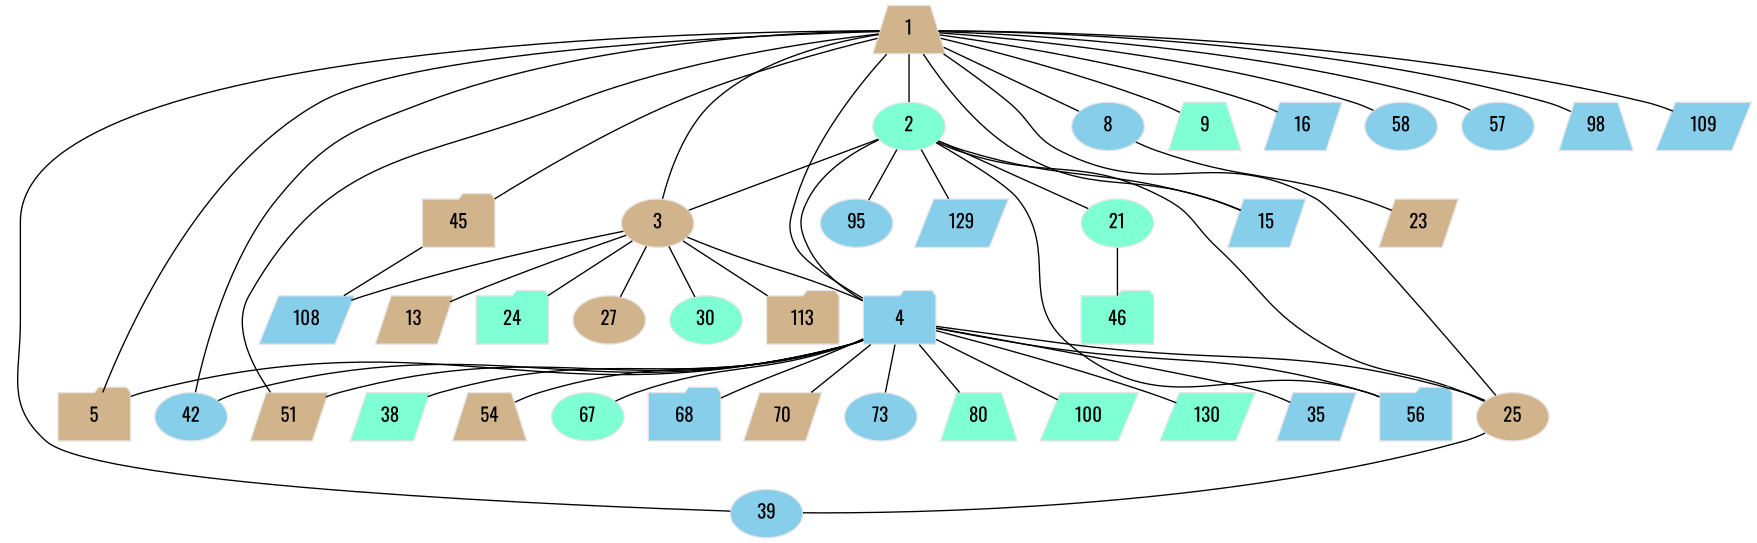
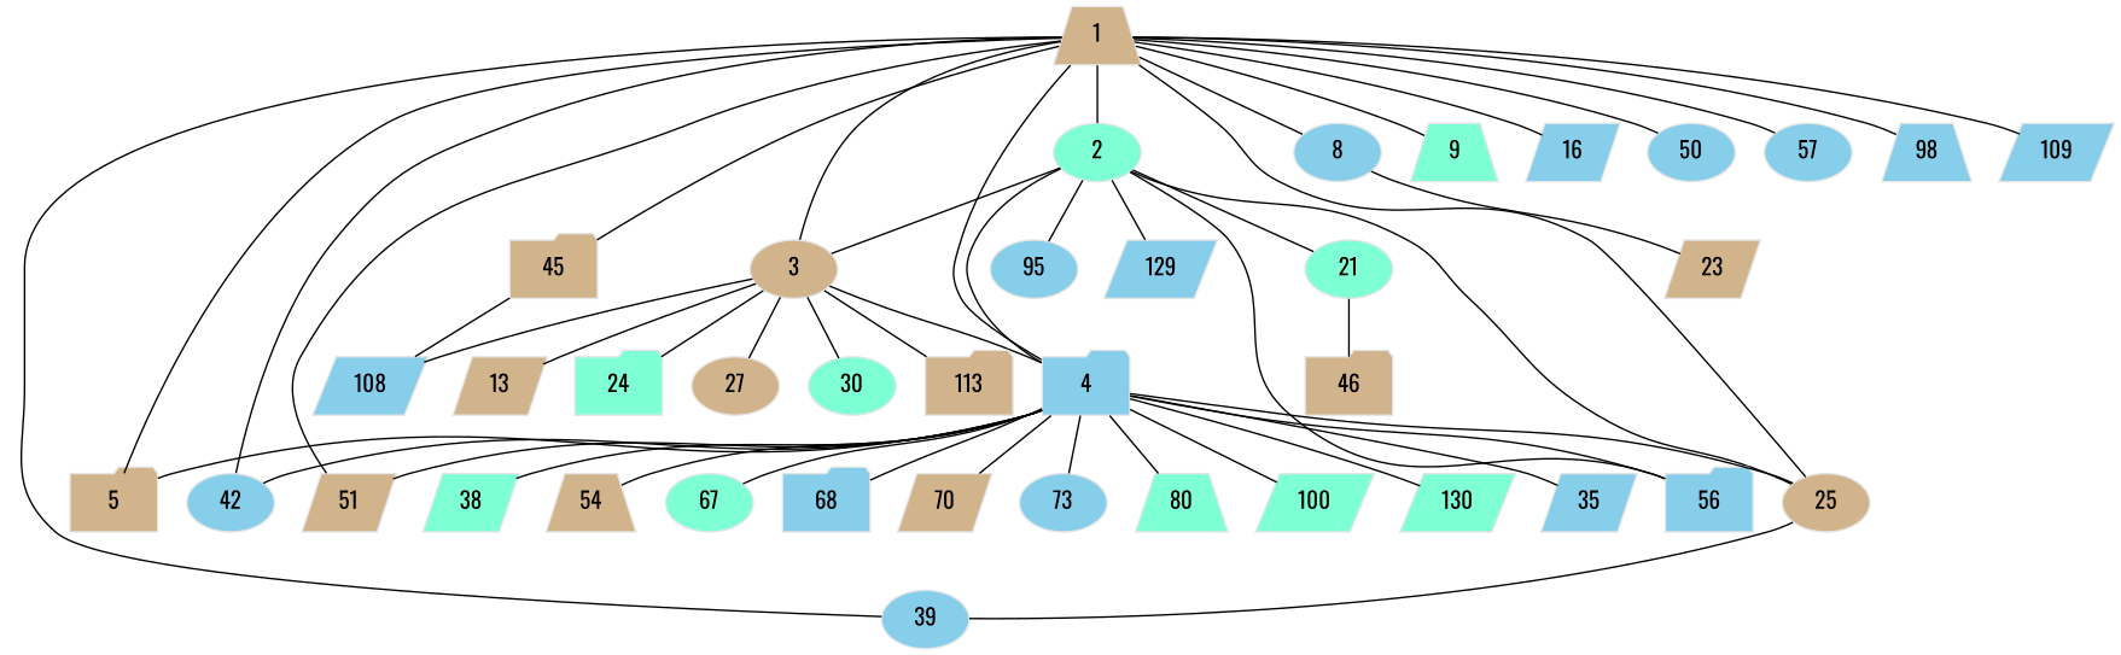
  graph {
    fontname=Oswald
    node [color=gray90 fillcolor=skyblue fontname=Oswald shape=ellipse style=filled]
    edge [fontname=Oswald]
    1 [fillcolor=tan shape=trapezium super="+7"]
    2 [fillcolor=aquamarine super="+6"]
    3 [fillcolor=tan super="+14"]
    4 [shape=folder super="+26+59+17+48+20+76+11+37+91"]
    5 [fillcolor=tan shape=folder super="+12+31+62"]
    8 [super="+10+64+115+49+32"]
    9 [fillcolor=aquamarine shape=trapezium]
-   15 [shape=parallelogram super="+84+107+79"]
    16 [shape=parallelogram]
    25 [fillcolor=tan super="+77+128+135+136+112+110+61"]
    39
    42 [super="+58"]
    45 [fillcolor=tan shape=folder super="+75"]
-   50 [label=58]
+   50
    57 [super="+93"]
    98 [shape=trapezium]
    109 [shape=parallelogram]
    51 [fillcolor=tan shape=parallelogram]
    21 [fillcolor=aquamarine super="+22"]
    56 [shape=folder super="+74+134"]
    n21 [label=95]
    129 [shape=parallelogram]
    13 [fillcolor=tan shape=parallelogram]
    24 [fillcolor=aquamarine shape=folder super="+81"]
    27 [fillcolor=tan]
    30 [fillcolor=aquamarine]
    108 [shape=parallelogram super="+131"]
    113 [fillcolor=tan shape=folder]
    35 [shape=parallelogram super="+85+36"]
    38 [fillcolor=aquamarine shape=parallelogram]
    54 [fillcolor=tan shape=trapezium]
    67 [fillcolor=aquamarine super="+125"]
    68 [shape=folder]
    70 [fillcolor=tan shape=parallelogram super="+96"]
    73
    80 [fillcolor=aquamarine shape=trapezium]
    100 [fillcolor=aquamarine shape=parallelogram]
    130 [fillcolor=aquamarine shape=parallelogram]
    23 [fillcolor=tan shape=parallelogram super="+116"]
-   46 [fillcolor=aquamarine shape=folder]
+   46 [fillcolor=tan shape=folder]
    1 -- 2 [weight=3]
    1 -- 3
    1 -- 4
    1 -- 5
    1 -- 8
    1 -- 9
-   1 -- 15
    1 -- 16
    1 -- 25
    1 -- 39
    1 -- 42
    1 -- 45
    1 -- 50
    1 -- 57
    1 -- 98
    1 -- 109
    1 -- 51
    2 -- 3
    2 -- 4 [weight=2]
-   2 -- 15
    2 -- 25
    2 -- 21
    2 -- 56
    2 -- n21
    2 -- 129
    3 -- 4
    3 -- 13
    3 -- 24
    3 -- 27
    3 -- 30
    3 -- 108
    3 -- 113
    4 -- 5 [weight=2]
    4 -- 25 [weight=2]
    4 -- 42
    4 -- 51
    4 -- 56
    4 -- 35
    4 -- 38
    4 -- 54
    4 -- 67
    4 -- 68
    4 -- 70
    4 -- 73
    4 -- 80
    4 -- 100
    4 -- 130
    8 -- 23
    25 -- 39
    45 -- 108
    21 -- 46
  }
